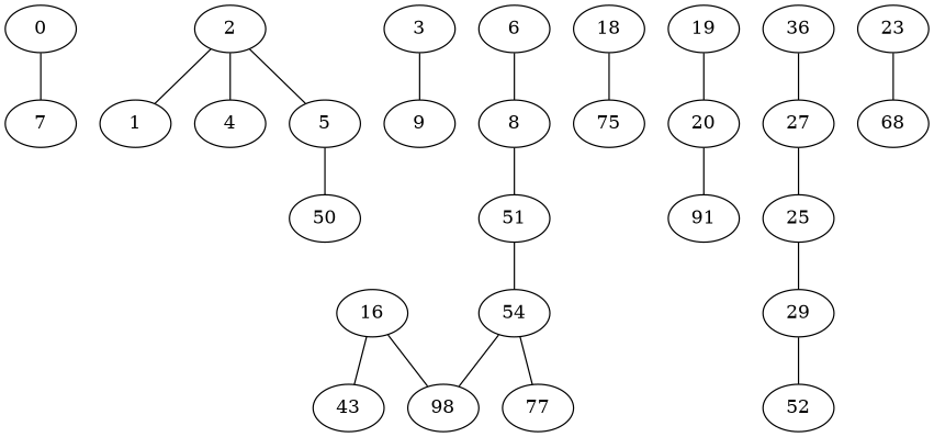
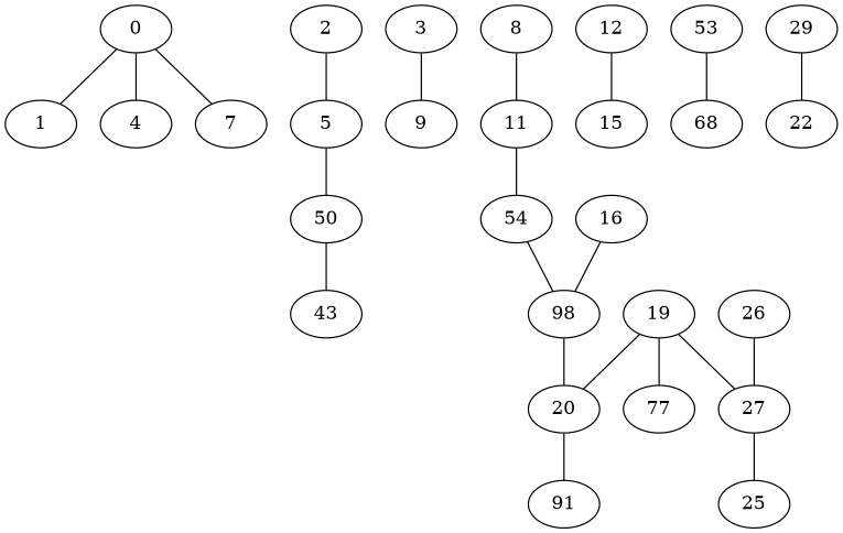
  strict graph {
    0
    1
    4
    7
    2
    5
    n7 [label=50]
    3
    9
    8
-   11 [label=51]
+   11
    n12 [label=43]
-   6
-   12 [label=18]
-   15 [label=75]
+   12
+   15
    n16 [label=54]
    n17 [label=77]
    n18 [label=98]
    20
    16
    n21 [label=91]
    19
    27
    n24 [label=68]
-   23
+   23 [label=53]
    25
    29
-   22 [label=52]
-   26 [label=36]
-   2 -- 1
-   2 -- 4
+   22
+   26
+   0 -- 1
+   0 -- 4
    0 -- 7
    2 -- 5
    5 -- n7
-   16 -- n12
+   n7 -- n12
    3 -- 9
    8 -- 11
    11 -- n16
-   6 -- 8
    12 -- 15
-   n16 -- n17
+   19 -- n17
    n16 -- n18
+   n18 -- 20
    20 -- n21
    16 -- n18
    19 -- 20
+   19 -- 27
    27 -- 25
    23 -- n24
-   25 -- 29
    29 -- 22
    26 -- 27
  }
